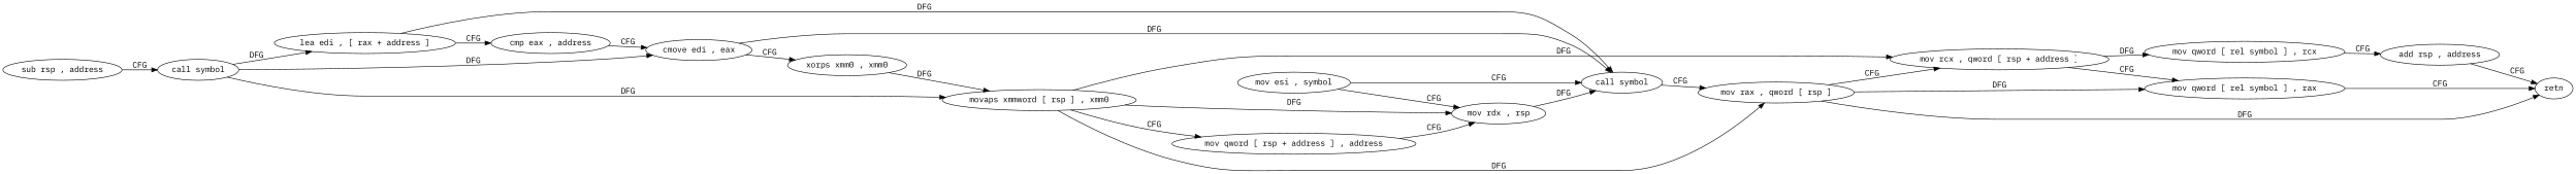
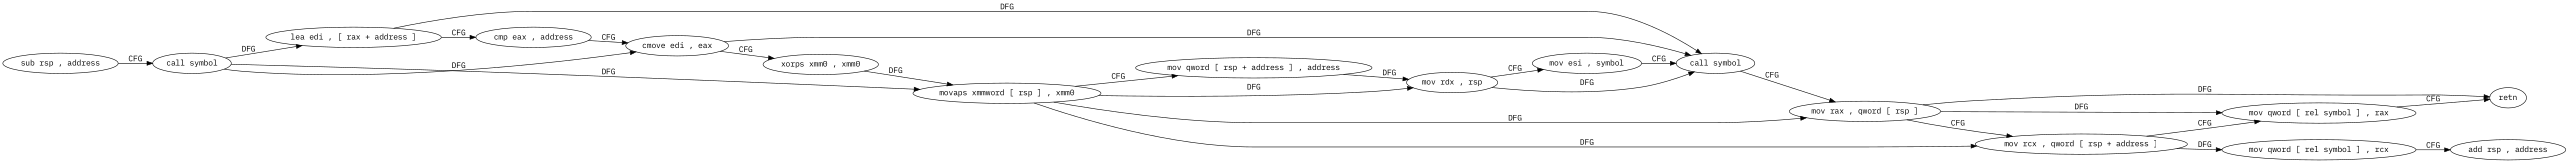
  digraph {
    fontname="IBM Plex Mono"
    rankdir=LR
    node [fontname="IBM Plex Mono"]
    edge [fontname="IBM Plex Mono"]
    n1 [label="sub rsp , address"]
    n2 [label="call symbol"]
    n3 [label="lea edi , [ rax + address ]"]
    n4 [label="cmove edi , eax"]
    n5 [label="movaps xmmword [ rsp ] , xmm0"]
    n6 [label="cmp eax , address"]
    n7 [label="call symbol"]
    n8 [label="xorps xmm0 , xmm0"]
    n9 [label="mov qword [ rsp + address ] , address"]
    n10 [label="mov rdx , rsp"]
    n11 [label="mov rax , qword [ rsp ]"]
    n12 [label="mov rcx , qword [ rsp + address ]"]
    n13 [label="mov esi , symbol"]
    n14 [label="mov qword [ rel symbol ] , rax"]
    n15 [label=retn]
    n16 [label="mov qword [ rel symbol ] , rcx"]
    n17 [label="add rsp , address"]
    n1 -> n2 [label=CFG]
    n2 -> n3 [label=DFG]
    n2 -> n4 [label=DFG]
    n2 -> n5 [label=DFG]
    n3 -> n6 [label=CFG]
    n3 -> n7 [label=DFG]
    n4 -> n7 [label=DFG]
    n4 -> n8 [label=CFG]
    n5 -> n9 [label=CFG]
    n5 -> n10 [label=DFG]
    n5 -> n11 [label=DFG]
    n5 -> n12 [label=DFG]
    n6 -> n4 [label=CFG]
    n7 -> n11 [label=CFG]
    n8 -> n5 [label=DFG]
-   n9 -> n10 [label=CFG]
+   n9 -> n10 [label=DFG]
    n10 -> n7 [label=DFG]
-   n13 -> n10 [label=CFG]
+   n10 -> n13 [label=CFG]
    n11 -> n12 [label=CFG]
    n11 -> n14 [label=DFG]
    n11 -> n15 [label=DFG]
    n12 -> n14 [label=CFG]
    n12 -> n16 [label=DFG]
    n13 -> n7 [label=CFG]
    n14 -> n15 [label=CFG]
    n16 -> n17 [label=CFG]
-   n17 -> n15 [label=CFG]
  }
